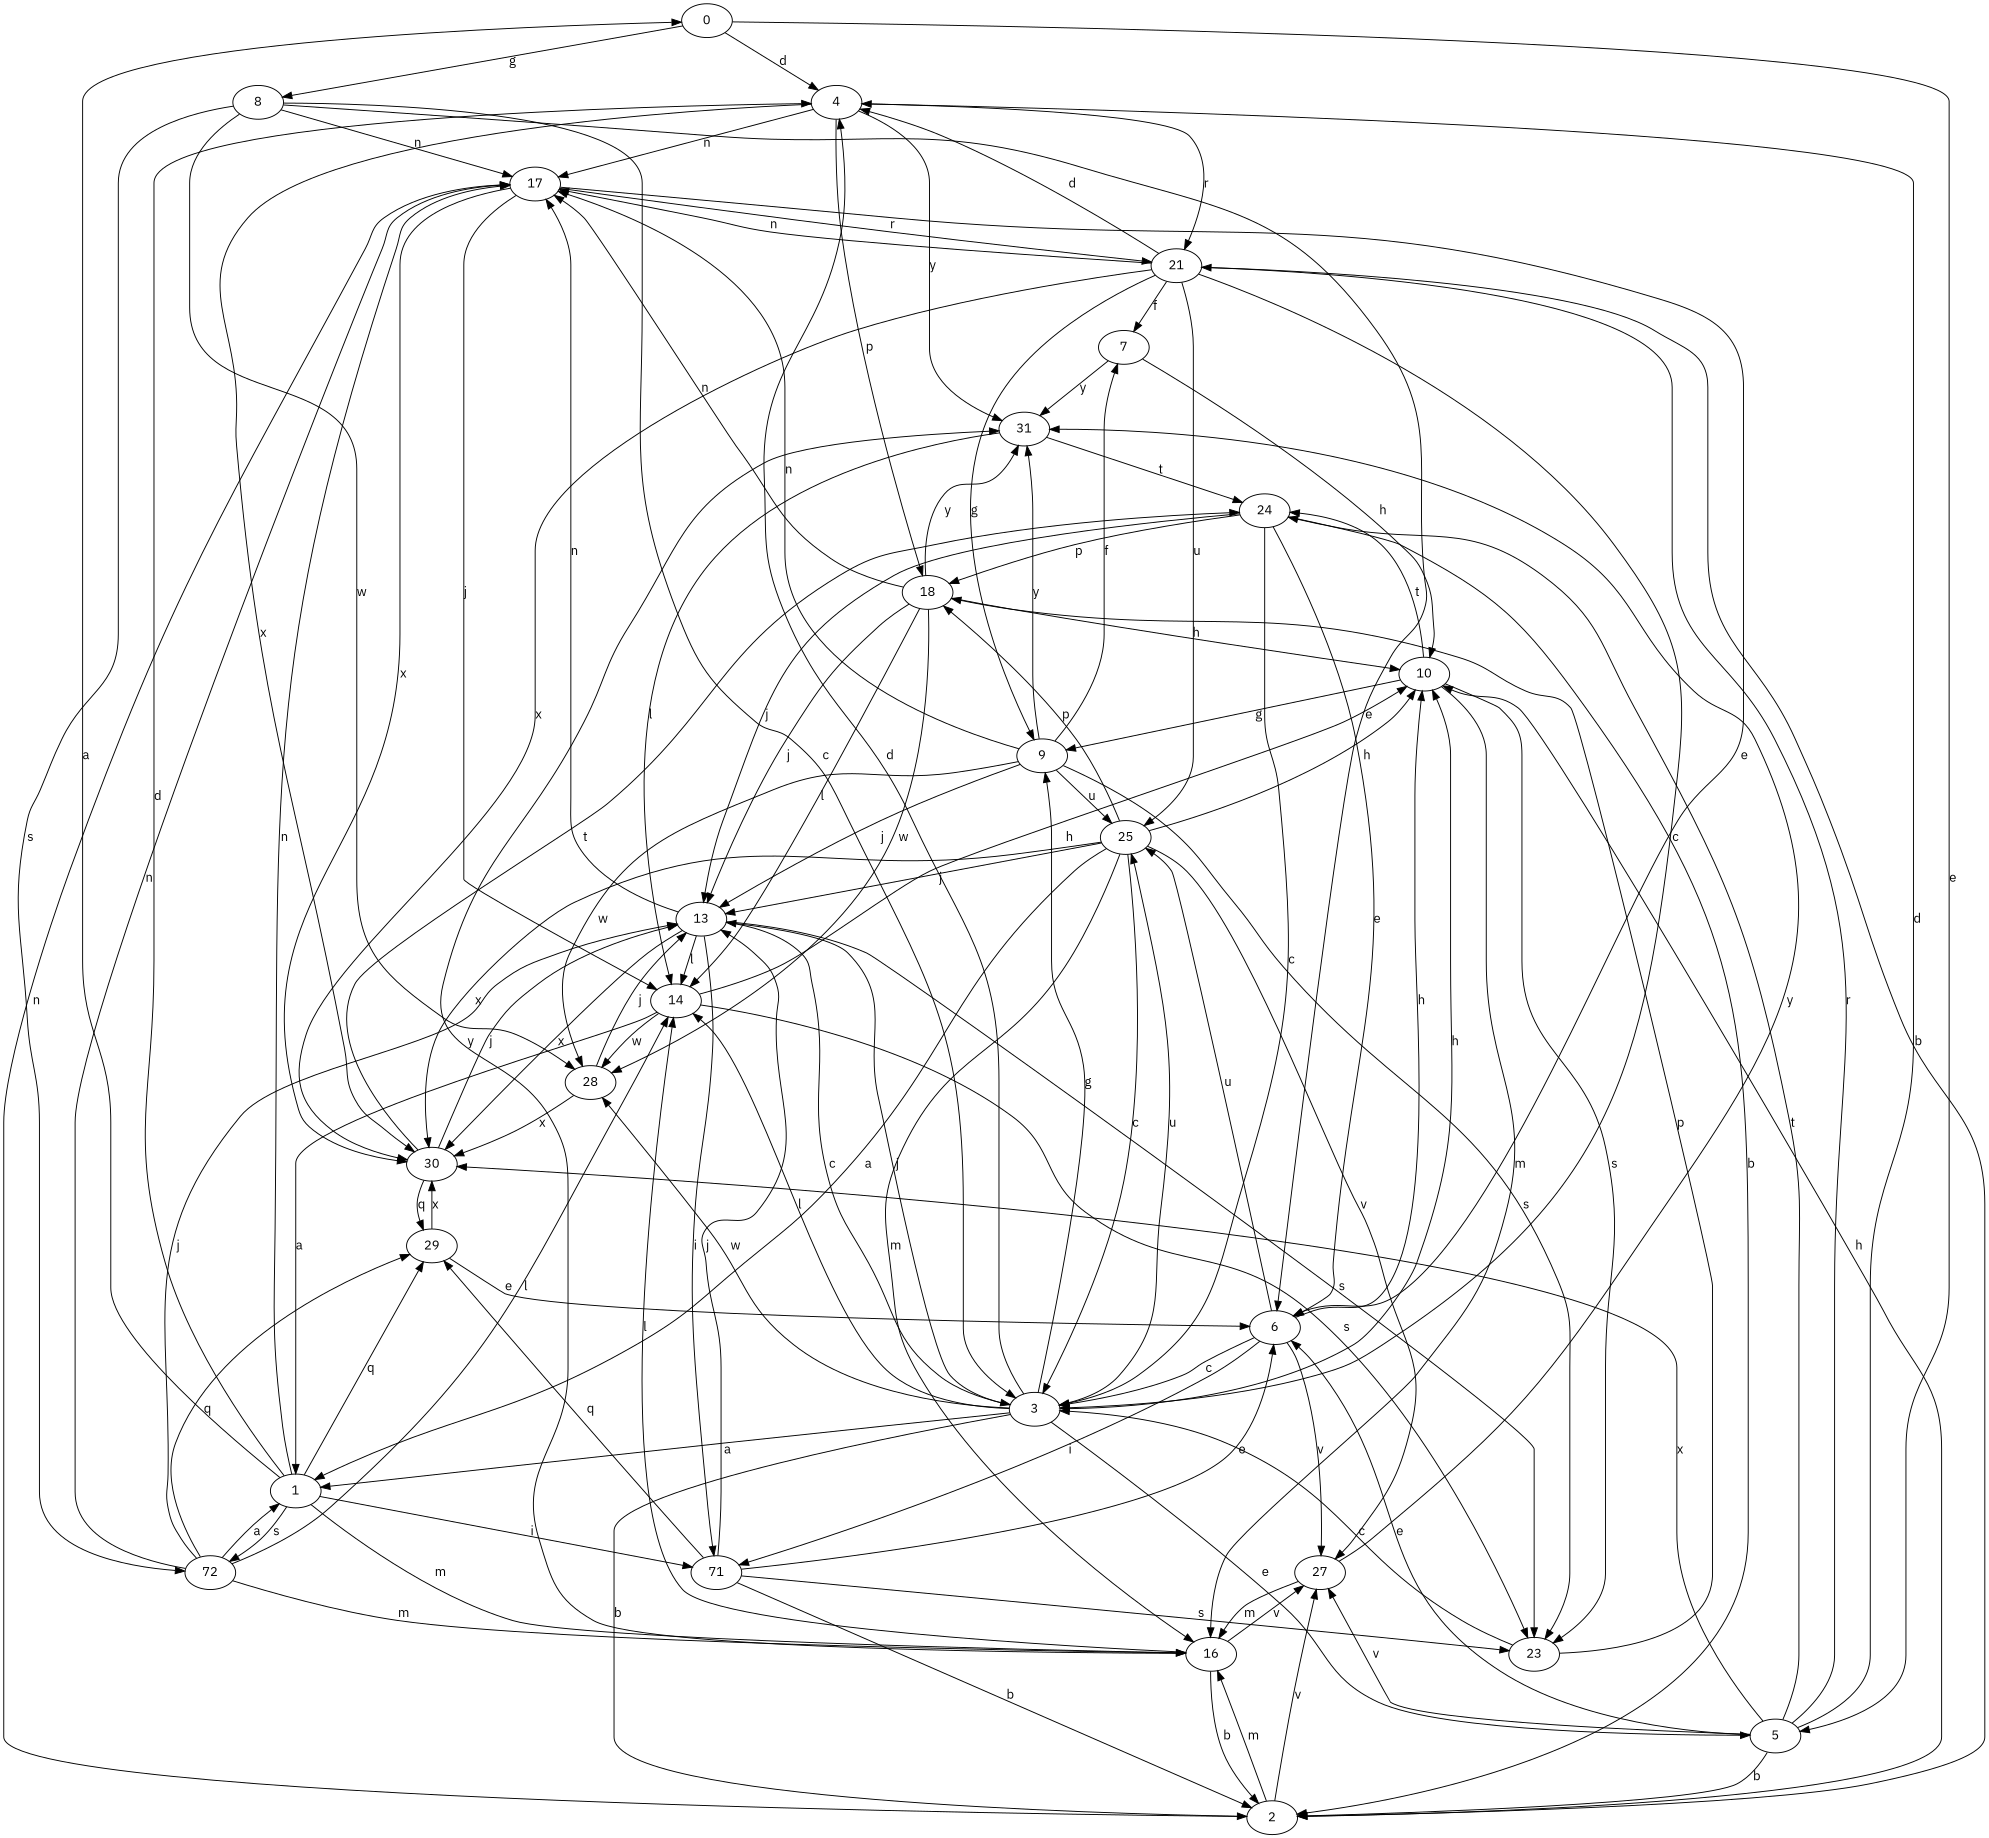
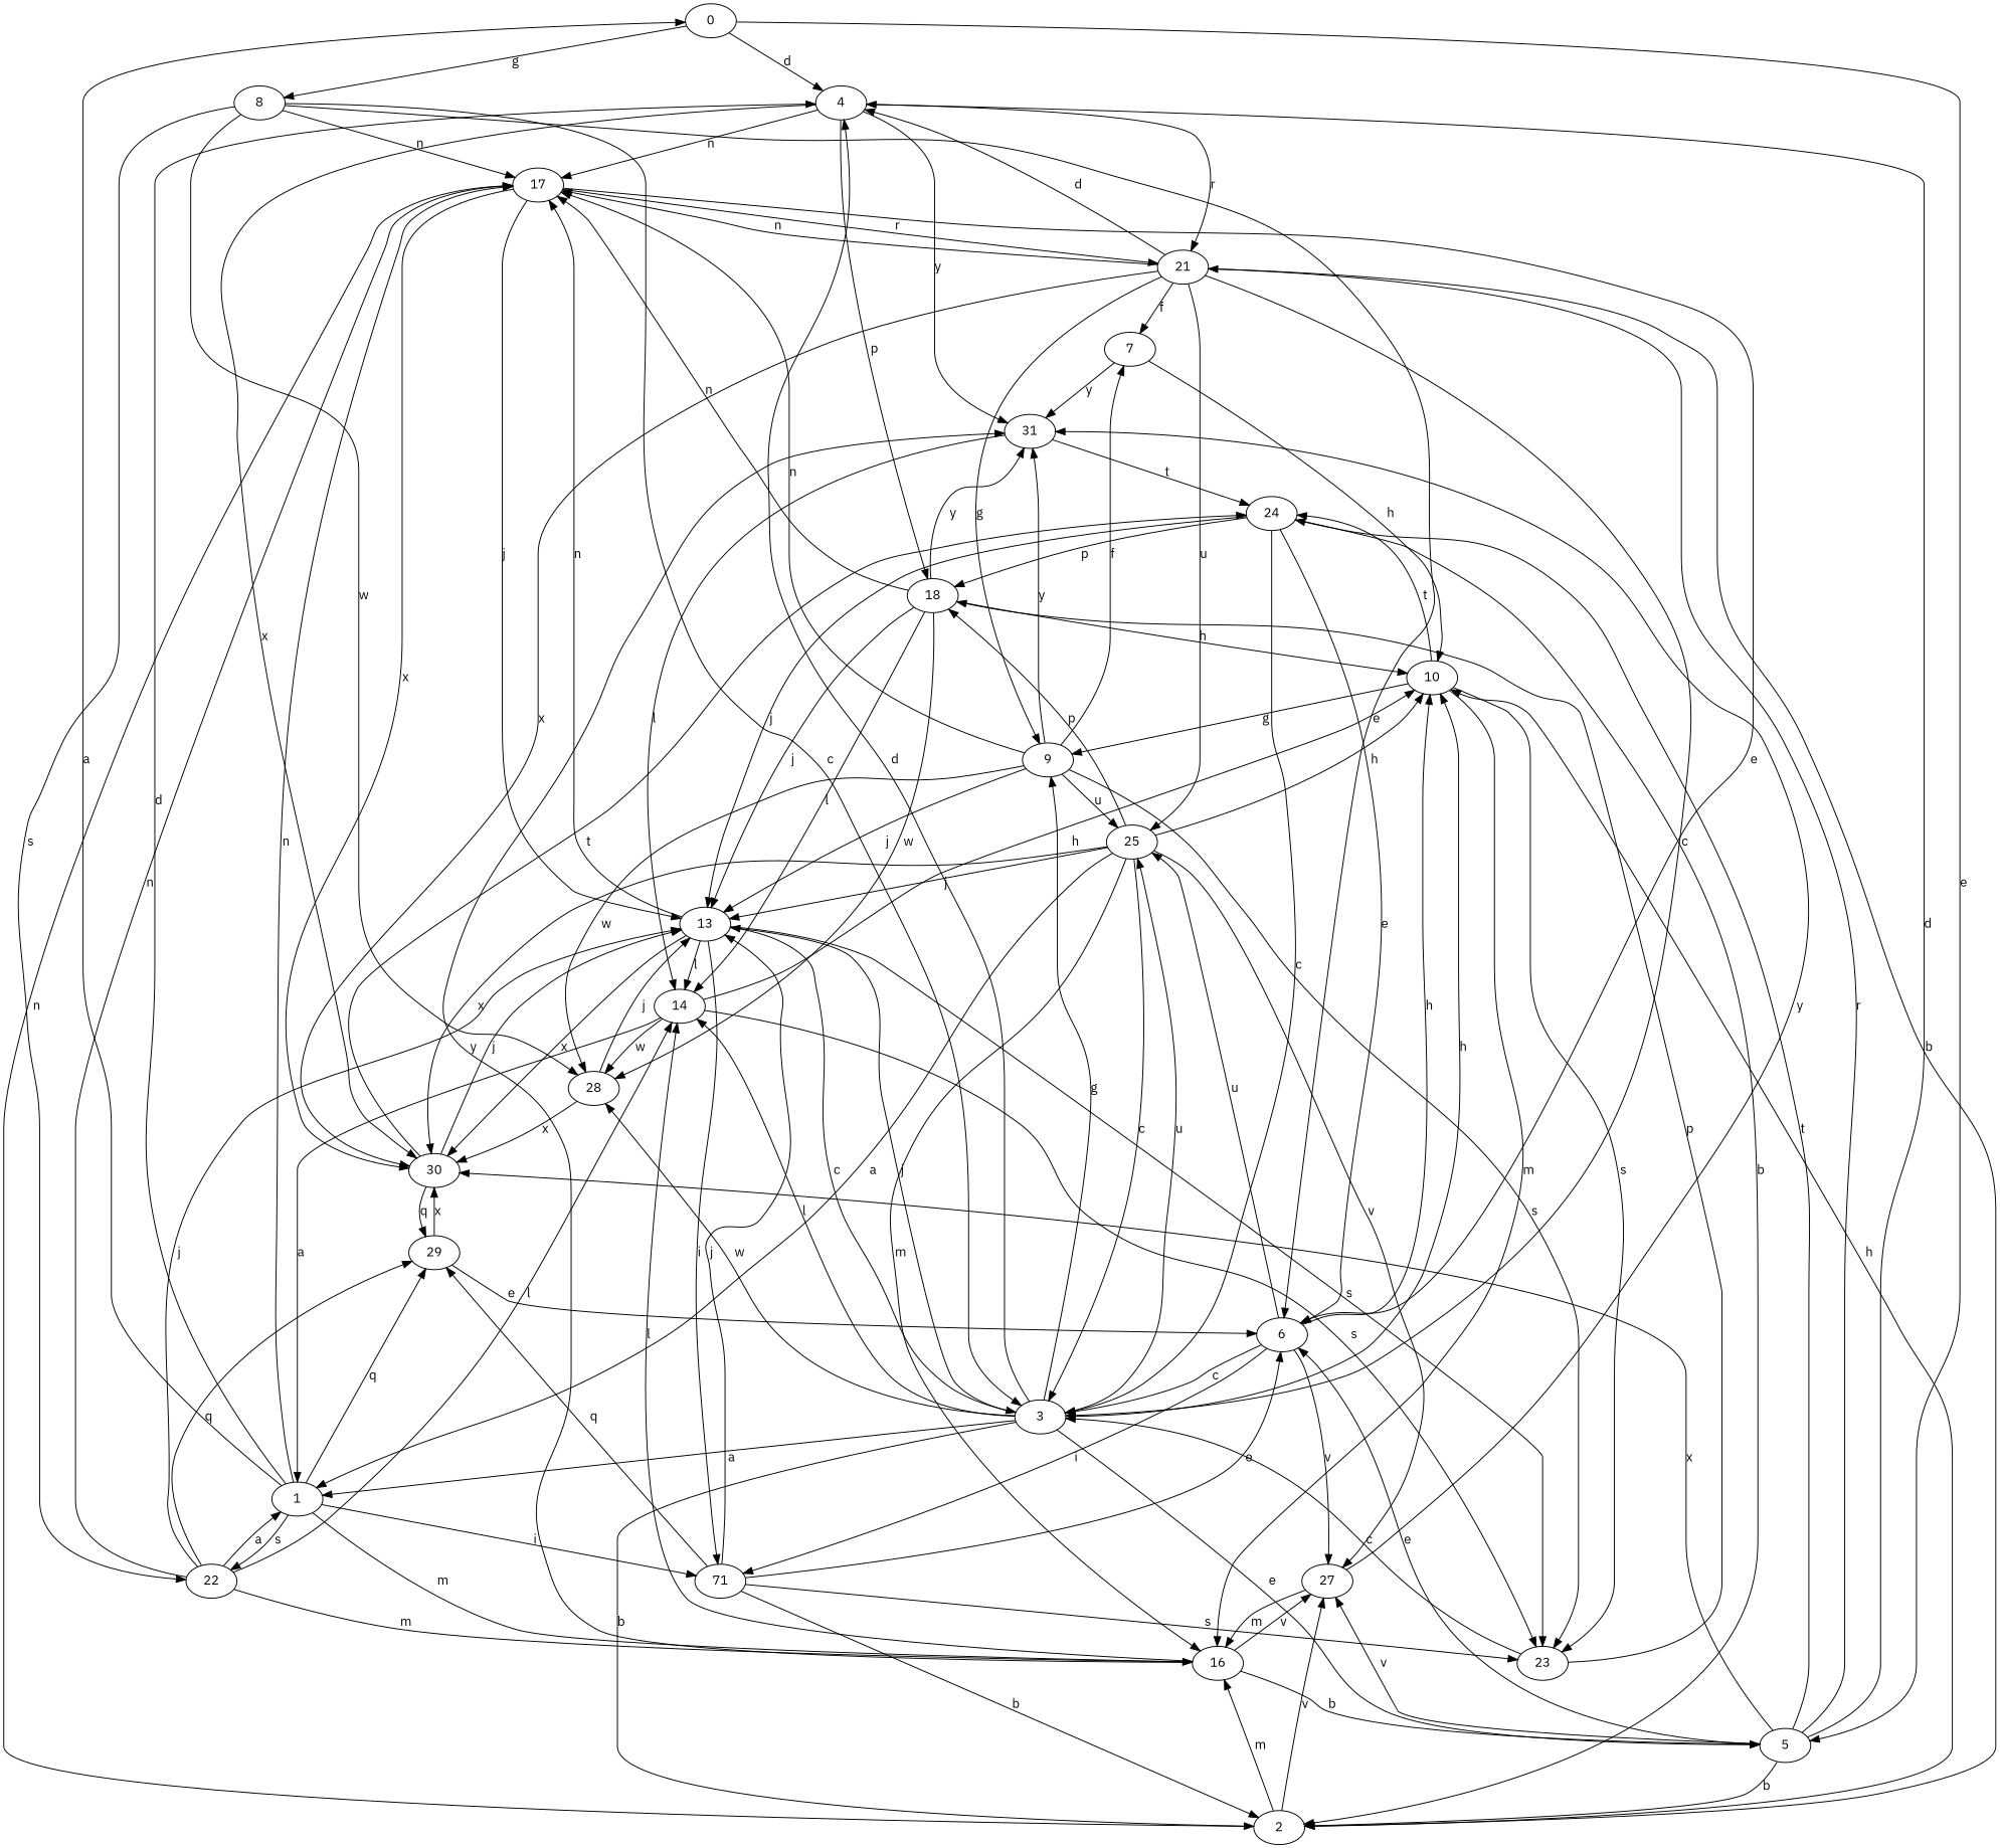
  strict digraph {
    fontname="IBM Plex Sans"
    node [fontname="IBM Plex Sans"]
    edge [fontname="IBM Plex Sans"]
    0
    4
    5
    8
    17
    21
    18
    30
    31
    2
    27
    6
    24
-   22 [label=72]
+   22
    3
    28
    1
    n18 [label=71]
    16
    n20 [label=29]
    13
    23
    14
    9
    25
    7
    10
    0 -> 4 [label=d]
    0 -> 5 [label=e]
    0 -> 8 [label=g]
    4 -> 17 [label=n]
    4 -> 21 [label=r]
    4 -> 18 [label=p]
    4 -> 30 [label=x]
    4 -> 31 [label=y]
    5 -> 4 [label=d]
    5 -> 21 [label=r]
    5 -> 30 [label=x]
    5 -> 2 [label=b]
    5 -> 27 [label=v]
    5 -> 6 [label=e]
    5 -> 24 [label=t]
    8 -> 17 [label=n]
    8 -> 6 [label=e]
    8 -> 22 [label=s]
    8 -> 3 [label=c]
    8 -> 28 [label=w]
    17 -> 21 [label=r]
    17 -> 30 [label=x]
    17 -> 6 [label=e]
-   17 -> 14 [label=j]
+   17 -> 13 [label=j]
    21 -> 4 [label=d]
    21 -> 17 [label=n]
    21 -> 30 [label=x]
    21 -> 2 [label=b]
    21 -> 3 [label=c]
    21 -> 9 [label=g]
    21 -> 25 [label=u]
    21 -> 7 [label=f]
    18 -> 17 [label=n]
    18 -> 31 [label=y]
    18 -> 28 [label=w]
    18 -> 13 [label=j]
    18 -> 14 [label=l]
    18 -> 10 [label=h]
    30 -> 24 [label=t]
    30 -> n20 [label=q]
    30 -> 13 [label=j]
    31 -> 24 [label=t]
    31 -> 14 [label=l]
    2 -> 17 [label=n]
    2 -> 27 [label=v]
    2 -> 16 [label=m]
    2 -> 10 [label=h]
    27 -> 31 [label=y]
    27 -> 16 [label=m]
    6 -> 27 [label=v]
    6 -> 3 [label=c]
    6 -> n18 [label=i]
    6 -> 25 [label=u]
    6 -> 10 [label=h]
    24 -> 18 [label=p]
    24 -> 2 [label=b]
    24 -> 6 [label=e]
    24 -> 3 [label=c]
    24 -> 13 [label=j]
    22 -> 17 [label=n]
    22 -> 1 [label=a]
    22 -> 16 [label=m]
    22 -> n20 [label=q]
    22 -> 13 [label=j]
    22 -> 14 [label=l]
    3 -> 4 [label=d]
    3 -> 5 [label=e]
    3 -> 2 [label=b]
    3 -> 28 [label=w]
    3 -> 1 [label=a]
    3 -> 13 [label=j]
    3 -> 14 [label=l]
    3 -> 9 [label=g]
    3 -> 25 [label=u]
    3 -> 10 [label=h]
    28 -> 30 [label=x]
    28 -> 13 [label=j]
    1 -> 0 [label=a]
    1 -> 4 [label=d]
    1 -> 17 [label=n]
    1 -> 22 [label=s]
    1 -> n18 [label=i]
    1 -> 16 [label=m]
    1 -> n20 [label=q]
    n18 -> 2 [label=b]
    n18 -> 6 [label=e]
    n18 -> n20 [label=q]
    n18 -> 13 [label=j]
    n18 -> 23 [label=s]
    16 -> 31 [label=y]
-   16 -> 2 [label=b]
+   16 -> 5 [label=b]
    16 -> 27 [label=v]
    16 -> 14 [label=l]
    n20 -> 30 [label=x]
    n20 -> 6 [label=e]
    13 -> 17 [label=n]
    13 -> 30 [label=x]
    13 -> 3 [label=c]
    13 -> n18 [label=i]
    13 -> 23 [label=s]
    13 -> 14 [label=l]
    23 -> 18 [label=p]
    23 -> 3 [label=c]
    14 -> 28 [label=w]
    14 -> 1 [label=a]
    14 -> 23 [label=s]
    14 -> 10 [label=h]
    9 -> 17 [label=n]
    9 -> 31 [label=y]
    9 -> 28 [label=w]
    9 -> 13 [label=j]
    9 -> 23 [label=s]
    9 -> 25 [label=u]
    9 -> 7 [label=f]
    25 -> 18 [label=p]
    25 -> 30 [label=x]
    25 -> 27 [label=v]
    25 -> 3 [label=c]
    25 -> 1 [label=a]
    25 -> 16 [label=m]
    25 -> 13 [label=j]
    25 -> 10 [label=h]
    7 -> 31 [label=y]
    7 -> 10 [label=h]
    10 -> 24 [label=t]
    10 -> 16 [label=m]
    10 -> 23 [label=s]
    10 -> 9 [label=g]
  }
